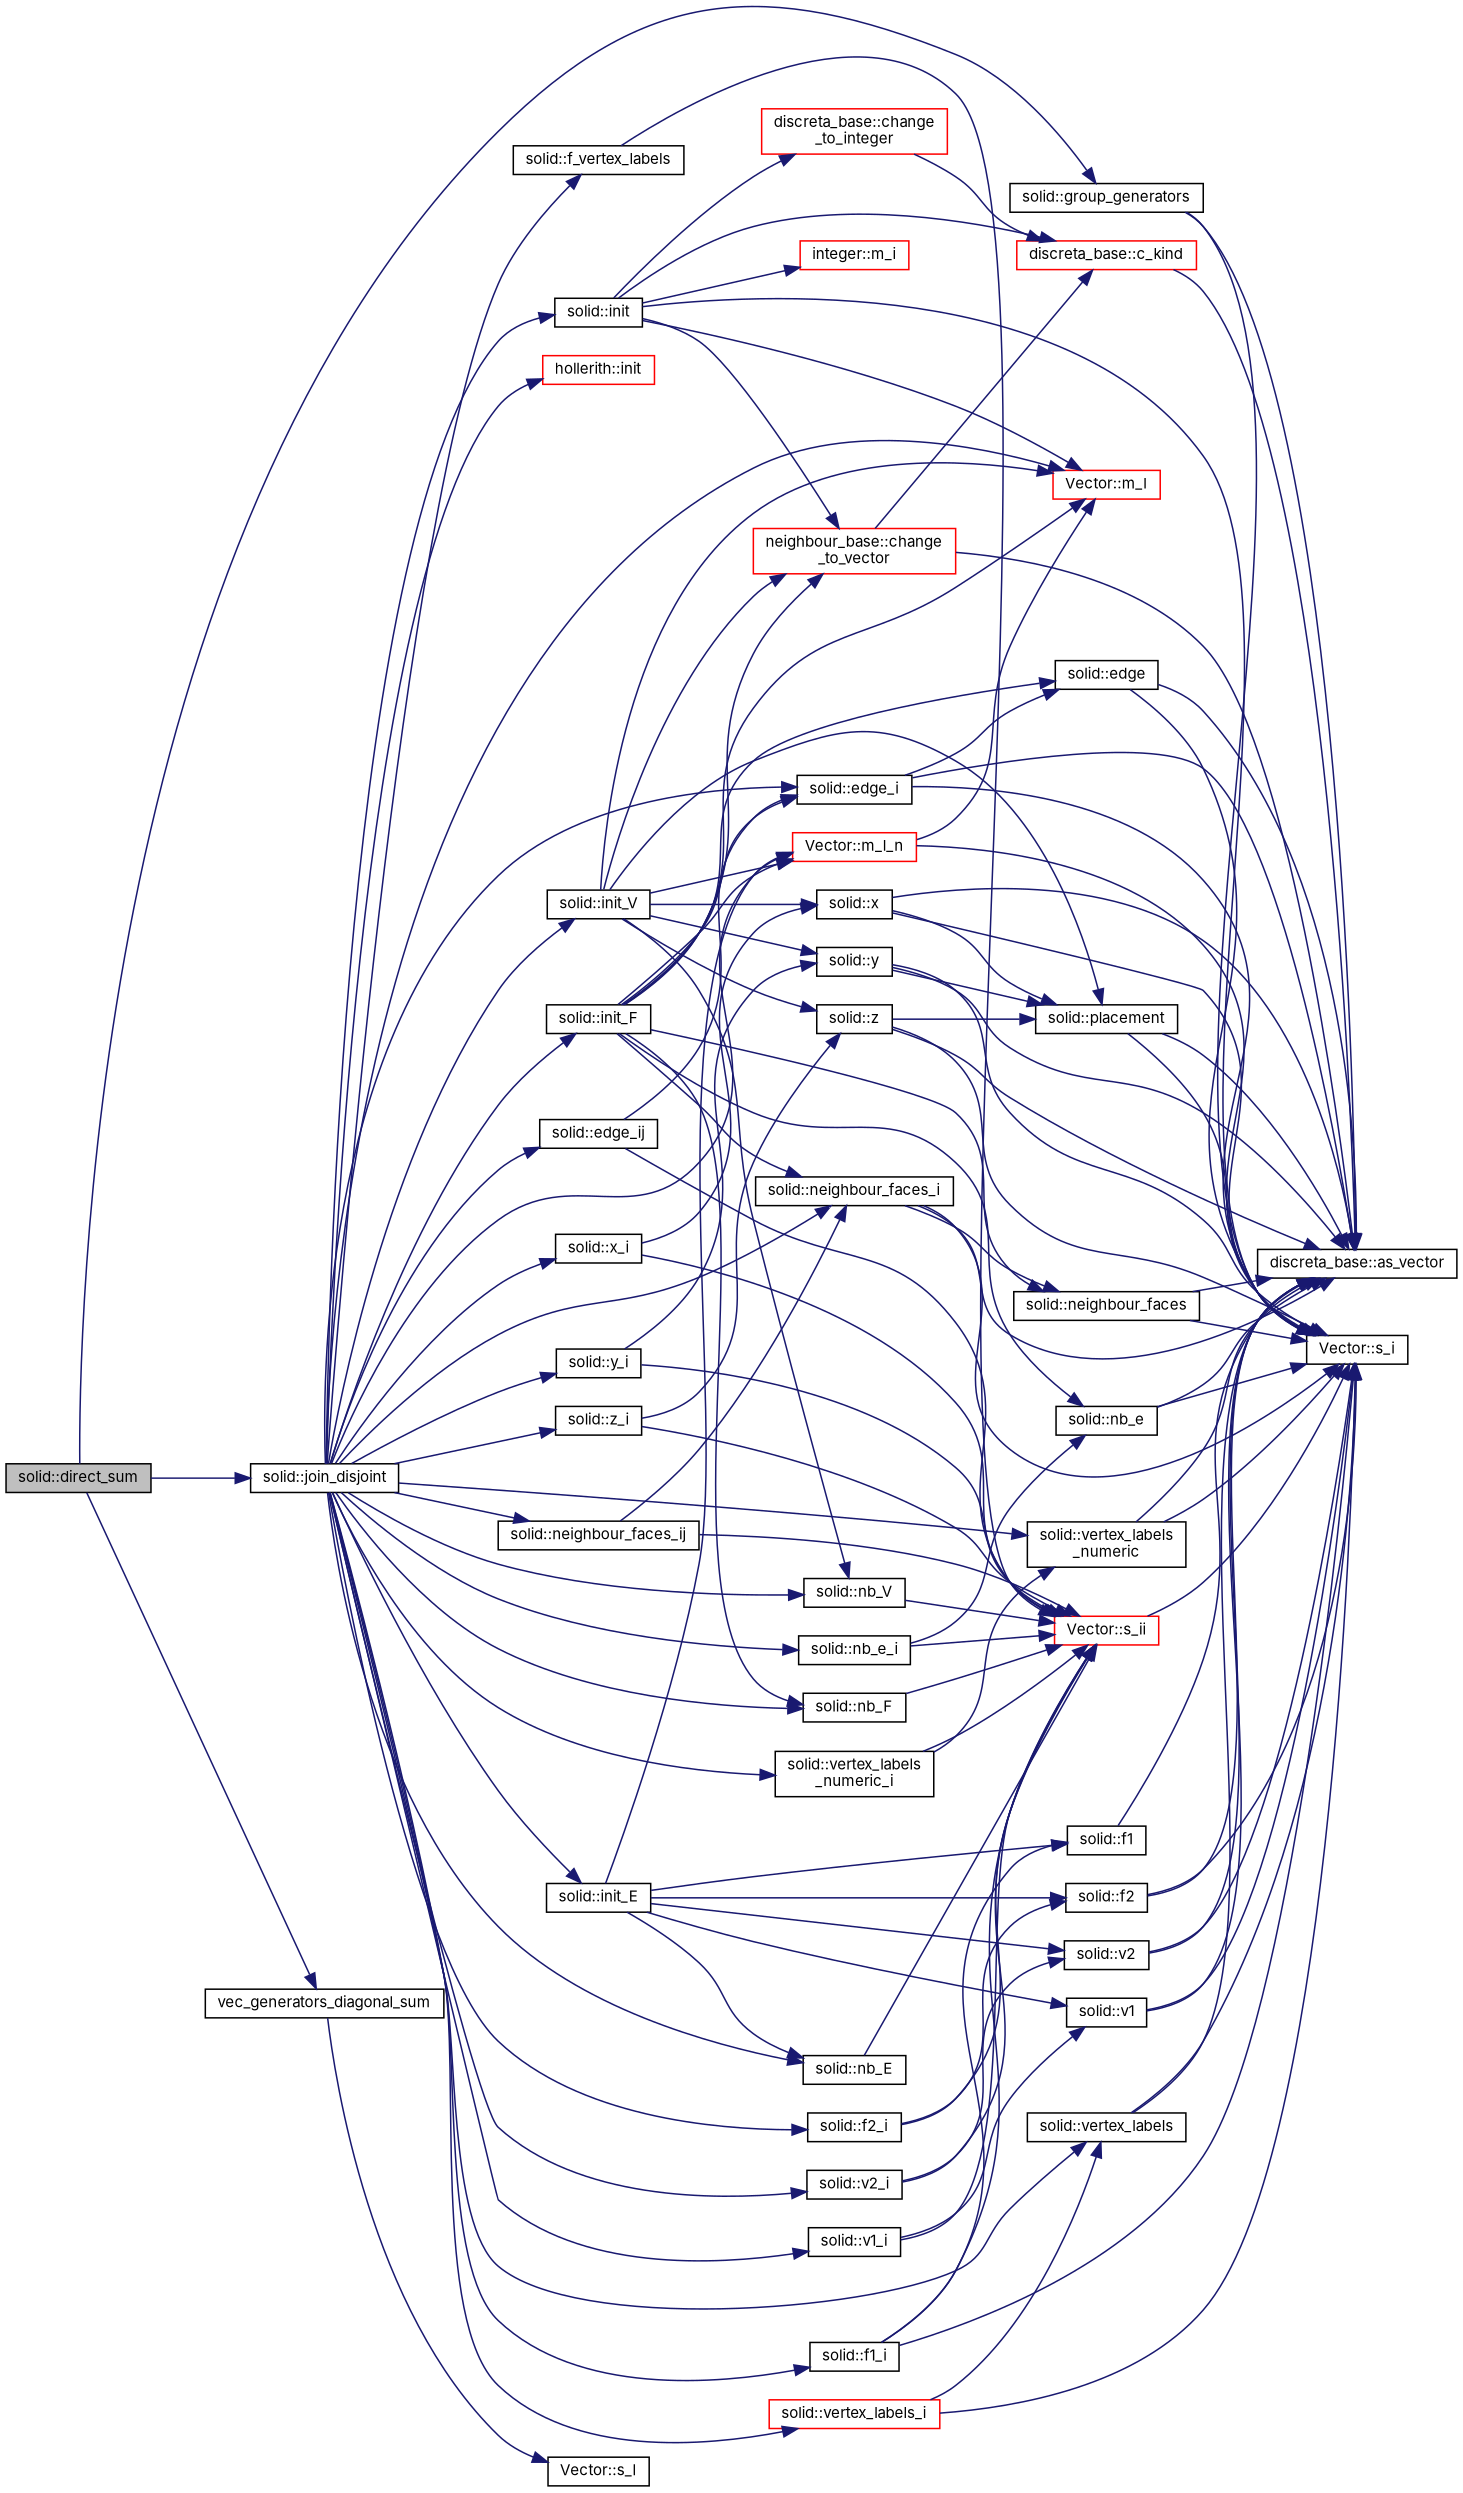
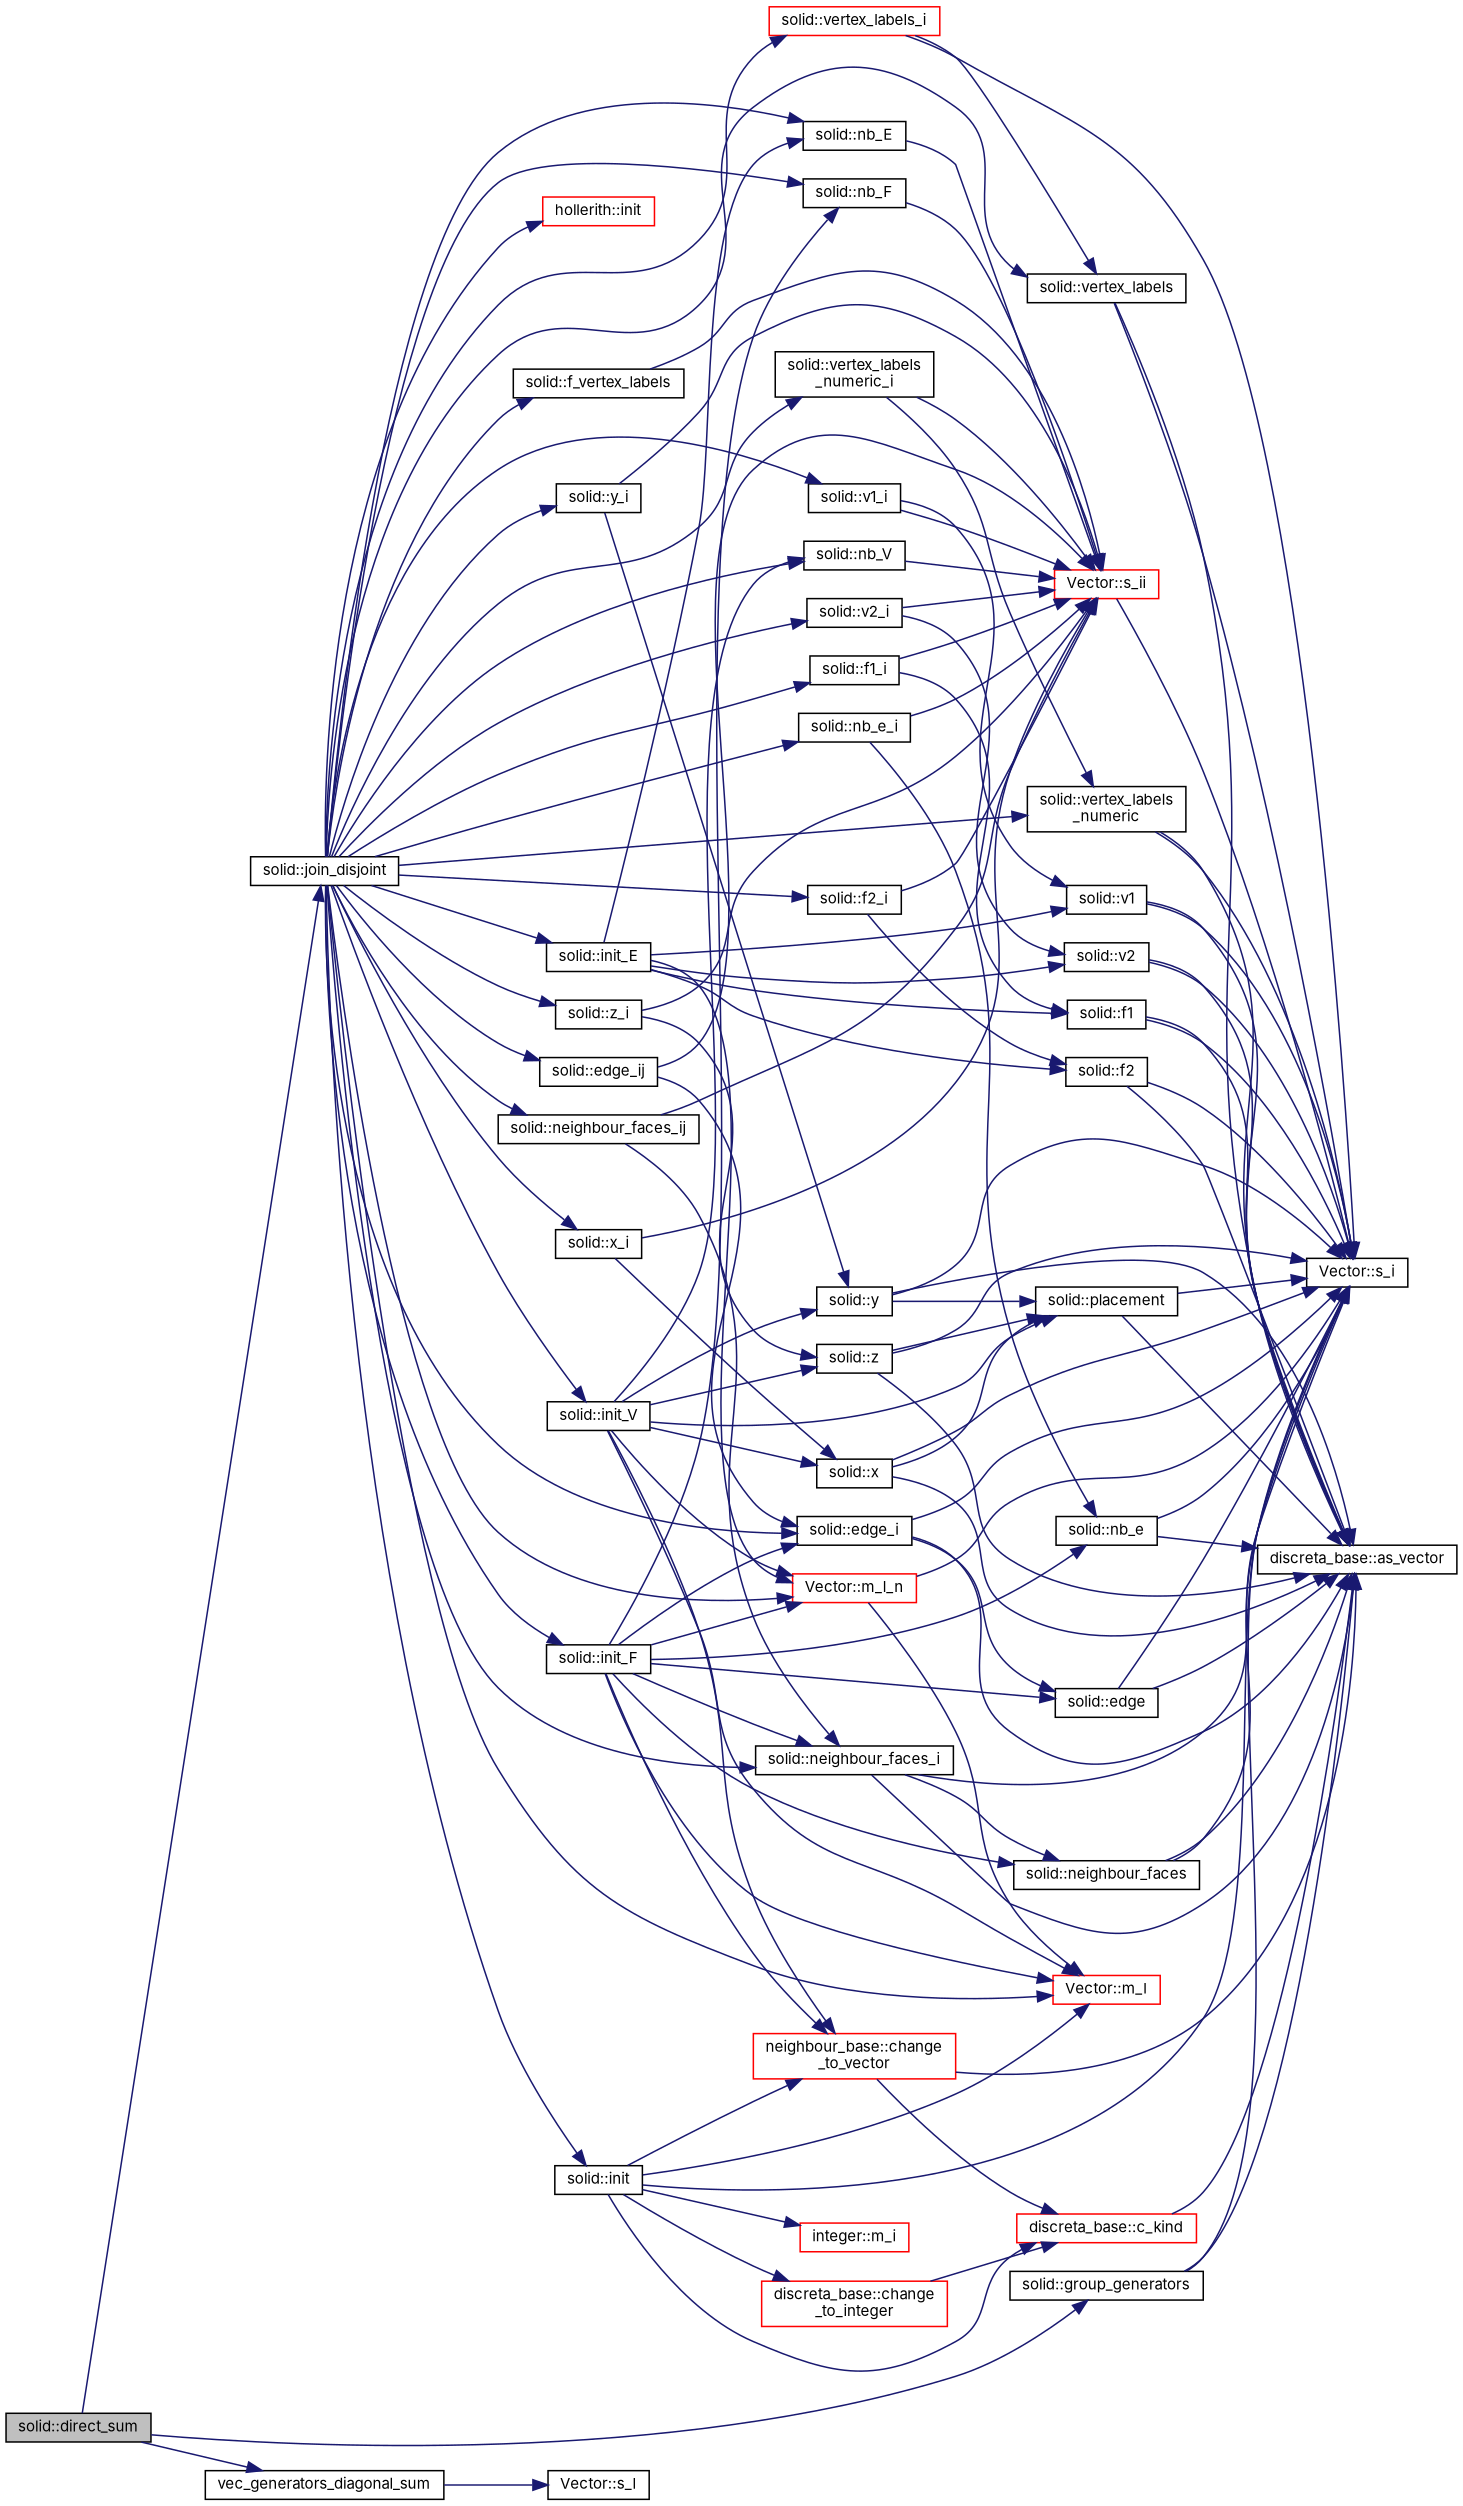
  digraph {
    fontname=Inter
    rankdir=LR
    node [color=black fillcolor=white fontname=Inter fontsize=10 shape=record style=filled]
    edge [color=midnightblue fontname=Inter fontsize=10 labelfontname=Helvetica labelfontsize=10 style=solid]
    n1 [fillcolor=grey75 fontcolor=black height=0.2 label="solid::direct_sum" width=0.4]
    n2 [height=0.2 label="solid::group_generators" width=0.4]
    n3 [height=0.2 label="solid::join_disjoint" width=0.4]
    n4 [height=0.2 label=vec_generators_diagonal_sum width=0.4]
    n5 [height=0.2 label="Vector::s_i" width=0.4]
    n6 [height=0.2 label="discreta_base::as_vector" width=0.4]
    n7 [height=0.2 label="solid::nb_F" width=0.4]
    n8 [height=0.2 label="solid::nb_E" width=0.4]
    n9 [height=0.2 label="solid::nb_V" width=0.4]
    n10 [height=0.2 label="solid::f_vertex_labels" width=0.4]
    n11 [height=0.2 label="solid::init" width=0.4]
    n12 [color=red height=0.2 label="Vector::m_l" width=0.4]
    n13 [height=0.2 label="solid::init_V" width=0.4]
    n14 [color=red height=0.2 label="Vector::m_l_n" width=0.4]
    n15 [height=0.2 label="solid::init_E" width=0.4]
    n16 [height=0.2 label="solid::init_F" width=0.4]
    n17 [height=0.2 label="solid::edge_i" width=0.4]
    n18 [height=0.2 label="solid::neighbour_faces_i" width=0.4]
    n19 [height=0.2 label="solid::vertex_labels" width=0.4]
    n20 [height=0.2 label="solid::vertex_labels\l_numeric" width=0.4]
    n21 [height=0.2 label="solid::x_i" width=0.4]
    n22 [height=0.2 label="solid::y_i" width=0.4]
    n23 [height=0.2 label="solid::z_i" width=0.4]
    n24 [color=red height=0.2 label="solid::vertex_labels_i" width=0.4]
    n25 [color=red height=0.2 label="hollerith::init" width=0.4]
    n26 [height=0.2 label="solid::vertex_labels\l_numeric_i" width=0.4]
    n27 [height=0.2 label="solid::v1_i" width=0.4]
    n28 [height=0.2 label="solid::v2_i" width=0.4]
    n29 [height=0.2 label="solid::f1_i" width=0.4]
    n30 [height=0.2 label="solid::f2_i" width=0.4]
    n31 [height=0.2 label="solid::nb_e_i" width=0.4]
    n32 [height=0.2 label="solid::edge_ij" width=0.4]
    n33 [height=0.2 label="solid::neighbour_faces_ij" width=0.4]
    n34 [height=0.2 label="Vector::s_l" width=0.4]
    n35 [color=red height=0.2 label="Vector::s_ii" width=0.4]
    n36 [color=red height=0.2 label="discreta_base::c_kind" width=0.4]
    n37 [color=red height=0.2 label="neighbour_base::change\l_to_vector" width=0.4]
    n38 [color=red height=0.2 label="discreta_base::change\l_to_integer" width=0.4]
    n39 [color=red height=0.2 label="integer::m_i" width=0.4]
    n40 [height=0.2 label="solid::placement" width=0.4]
    n41 [height=0.2 label="solid::x" width=0.4]
    n42 [height=0.2 label="solid::y" width=0.4]
    n43 [height=0.2 label="solid::z" width=0.4]
    n44 [height=0.2 label="solid::v1" width=0.4]
    n45 [height=0.2 label="solid::v2" width=0.4]
    n46 [height=0.2 label="solid::f1" width=0.4]
    n47 [height=0.2 label="solid::f2" width=0.4]
    n48 [height=0.2 label="solid::nb_e" width=0.4]
    n49 [height=0.2 label="solid::edge" width=0.4]
    n50 [height=0.2 label="solid::neighbour_faces" width=0.4]
    n1 -> n2
    n1 -> n3
    n1 -> n4
    n2 -> n5
    n2 -> n6
    n3 -> n7
    n3 -> n8
    n3 -> n9
    n3 -> n10
    n3 -> n11
    n3 -> n12
    n3 -> n13
    n3 -> n14
    n3 -> n15
    n3 -> n16
    n3 -> n17
    n3 -> n18
    n3 -> n19
    n3 -> n20
    n3 -> n21
    n3 -> n22
    n3 -> n23
    n3 -> n24
    n3 -> n25
    n3 -> n26
    n3 -> n27
    n3 -> n28
    n3 -> n29
    n3 -> n30
    n3 -> n31
    n3 -> n32
    n3 -> n33
    n4 -> n34
    n7 -> n35
    n8 -> n35
    n9 -> n35
    n10 -> n35
    n11 -> n5
    n11 -> n12
    n11 -> n36
    n11 -> n37
    n11 -> n38
    n11 -> n39
    n13 -> n9
    n13 -> n12
    n13 -> n14
    n13 -> n37
    n13 -> n40
    n13 -> n41
    n13 -> n42
    n13 -> n43
    n14 -> n5
    n14 -> n12
    n15 -> n8
    n15 -> n14
    n15 -> n44
    n15 -> n45
    n15 -> n46
    n15 -> n47
    n16 -> n7
    n16 -> n12
    n16 -> n14
    n16 -> n17
    n16 -> n18
    n16 -> n37
    n16 -> n48
    n16 -> n49
    n16 -> n50
    n17 -> n5
    n17 -> n6
    n17 -> n49
    n18 -> n5
    n18 -> n6
    n18 -> n50
    n19 -> n5
    n19 -> n6
    n20 -> n5
    n20 -> n6
    n21 -> n35
    n21 -> n41
    n22 -> n35
    n22 -> n42
    n23 -> n35
    n23 -> n43
    n24 -> n5
    n24 -> n19
    n26 -> n20
    n26 -> n35
    n27 -> n35
    n27 -> n44
    n28 -> n35
    n28 -> n45
    n29 -> n35
    n29 -> n46
    n30 -> n35
    n30 -> n47
    n31 -> n35
    n31 -> n48
    n32 -> n17
    n32 -> n35
    n33 -> n18
    n33 -> n35
    n35 -> n5
    n36 -> n6
    n37 -> n6
    n37 -> n36
    n38 -> n36
    n40 -> n5
    n40 -> n6
    n41 -> n5
    n41 -> n6
    n41 -> n40
    n42 -> n5
    n42 -> n6
    n42 -> n40
    n43 -> n5
    n43 -> n6
    n43 -> n40
    n44 -> n5
    n44 -> n6
    n45 -> n5
    n45 -> n6
-   n29 -> n5
+   n46 -> n5
    n46 -> n6
    n47 -> n5
    n47 -> n6
    n48 -> n5
    n48 -> n6
    n49 -> n5
    n49 -> n6
    n50 -> n5
    n50 -> n6
  }
